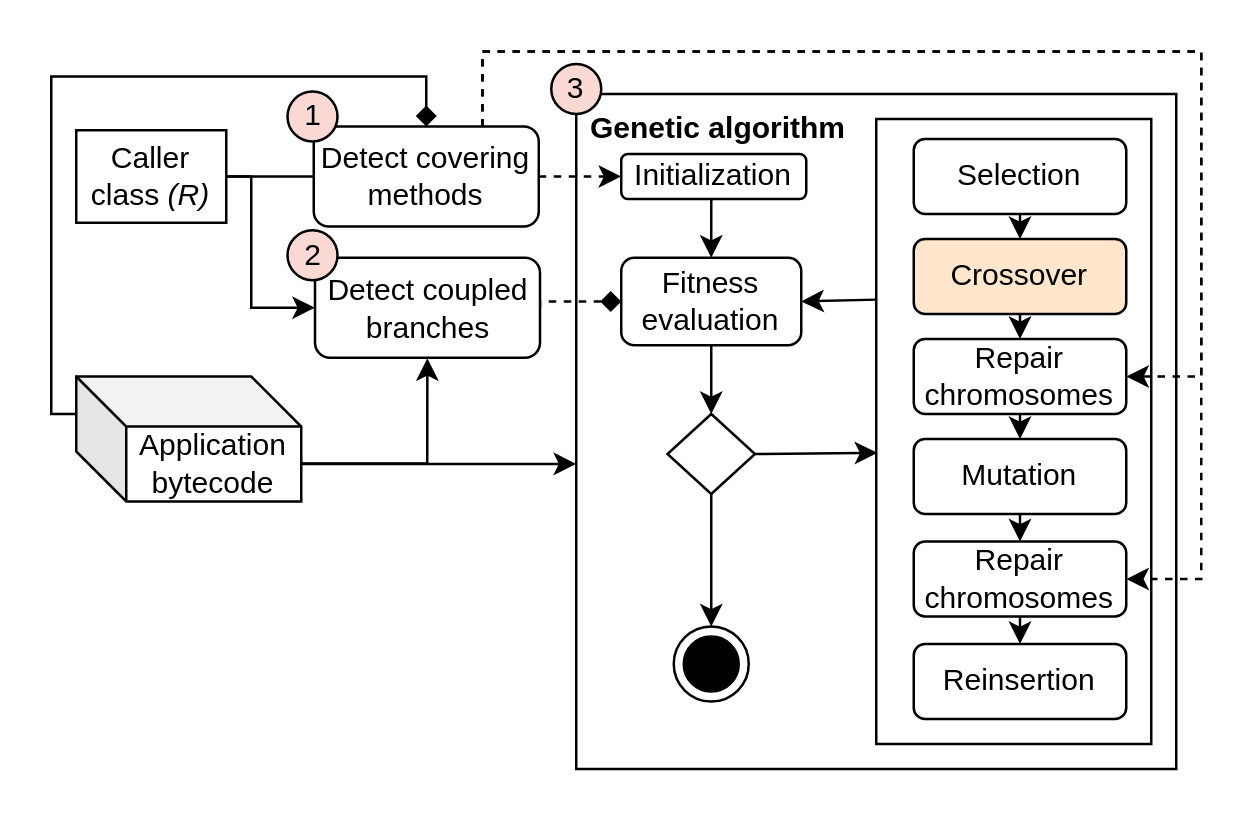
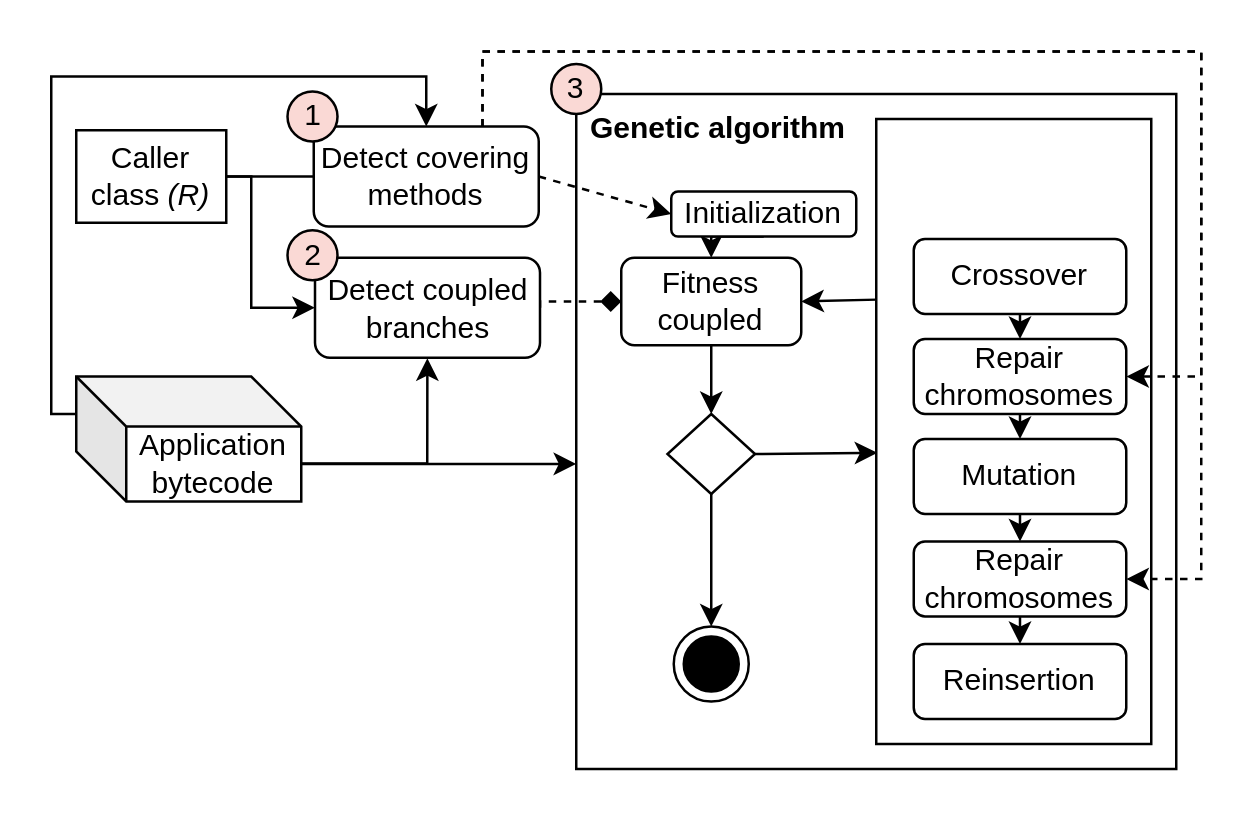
  <mxCell id="0" />
  <mxCell id="1" parent="0" />
  <mxCell id="2" value="" style="rounded=0;whiteSpace=wrap;html=1;strokeColor=#000000;gradientColor=none;" parent="1" vertex="1"><mxGeometry x="230" y="37" width="240" height="270" as="geometry" /></mxCell>
  <mxCell id="3" style="rounded=0;orthogonalLoop=1;jettySize=auto;html=1;exitX=0;exitY=0;exitDx=90;exitDy=35;exitPerimeter=0;entryX=0;entryY=0.548;entryDx=0;entryDy=0;entryPerimeter=0;startArrow=none;startFill=0;endArrow=classic;endFill=1;" parent="1" source="6" target="2" edge="1"><mxGeometry relative="1" as="geometry" /></mxCell>
- <mxCell id="4" style="edgeStyle=orthogonalEdgeStyle;rounded=0;orthogonalLoop=1;jettySize=auto;html=1;exitX=0;exitY=0;exitDx=0;exitDy=15;exitPerimeter=0;entryX=0.5;entryY=0;entryDx=0;entryDy=0;startArrow=none;startFill=0;endArrow=diamond;endFill=1;" parent="1" source="6" target="8" edge="1"><mxGeometry relative="1" as="geometry"><Array as="points"><mxPoint x="20" y="165" /><mxPoint x="20" y="30" /><mxPoint x="170" y="30" /></Array></mxGeometry></mxCell>
+ <mxCell id="4" style="edgeStyle=orthogonalEdgeStyle;rounded=0;orthogonalLoop=1;jettySize=auto;html=1;exitX=0;exitY=0;exitDx=0;exitDy=15;exitPerimeter=0;entryX=0.5;entryY=0;entryDx=0;entryDy=0;startArrow=none;startFill=0;endArrow=classic;endFill=1;" parent="1" source="6" target="8" edge="1"><mxGeometry relative="1" as="geometry"><Array as="points"><mxPoint x="20" y="165" /><mxPoint x="20" y="30" /><mxPoint x="170" y="30" /></Array></mxGeometry></mxCell>
  <mxCell id="5" style="edgeStyle=orthogonalEdgeStyle;rounded=0;orthogonalLoop=1;jettySize=auto;html=1;entryX=0.5;entryY=1;entryDx=0;entryDy=0;exitX=0;exitY=0;exitDx=90;exitDy=35;exitPerimeter=0;" parent="1" edge="1"><mxGeometry relative="1" as="geometry"><mxPoint x="120.103" y="184.759" as="sourcePoint" /><Array as="points"><mxPoint x="170" y="185" /></Array><mxPoint x="170.448" y="142.69" as="targetPoint" /></mxGeometry></mxCell>
  <mxCell id="6" value="Application bytecode" style="shape=cube;whiteSpace=wrap;html=1;boundedLbl=1;backgroundOutline=1;darkOpacity=0.05;darkOpacity2=0.1;" parent="1" vertex="1"><mxGeometry x="30" y="150" width="90" height="50" as="geometry" /></mxCell>
  <mxCell id="7" style="rounded=0;orthogonalLoop=1;jettySize=auto;html=1;exitX=1;exitY=0.5;exitDx=0;exitDy=0;entryX=0;entryY=0.5;entryDx=0;entryDy=0;startArrow=none;startFill=0;endArrow=classic;endFill=1;dashed=1;" parent="1" source="8" target="16" edge="1"><mxGeometry relative="1" as="geometry" /></mxCell>
  <mxCell id="8" value="Detect covering methods" style="rounded=1;whiteSpace=wrap;html=1;" parent="1" vertex="1"><mxGeometry x="125" y="50" width="90" height="40" as="geometry" /></mxCell>
  <mxCell id="9" style="edgeStyle=orthogonalEdgeStyle;rounded=0;orthogonalLoop=1;jettySize=auto;html=1;exitX=1;exitY=0.5;exitDx=0;exitDy=0;dashed=1;startArrow=none;startFill=0;endArrow=diamond;endFill=1;" parent="1" source="10" target="18" edge="1"><mxGeometry relative="1" as="geometry"><Array as="points"><mxPoint x="215" y="120" /></Array></mxGeometry></mxCell>
  <mxCell id="10" value="Detect coupled branches" style="rounded=1;whiteSpace=wrap;html=1;" parent="1" vertex="1"><mxGeometry x="125.5" y="102.5" width="90" height="40" as="geometry" /></mxCell>
  <mxCell id="11" value="" style="rounded=0;orthogonalLoop=1;jettySize=auto;html=1;startArrow=none;startFill=0;endArrow=none;endFill=1;exitX=1;exitY=0.5;exitDx=0;exitDy=0;" parent="1" source="13" target="8" edge="1"><mxGeometry relative="1" as="geometry" /></mxCell>
  <mxCell id="12" style="rounded=0;orthogonalLoop=1;jettySize=auto;html=1;exitX=1;exitY=0.5;exitDx=0;exitDy=0;startArrow=none;startFill=0;endArrow=classic;endFill=1;entryX=0;entryY=0.5;entryDx=0;entryDy=0;edgeStyle=orthogonalEdgeStyle;" parent="1" source="13" target="10" edge="1"><mxGeometry relative="1" as="geometry"><mxPoint x="110" y="132" as="targetPoint" /><Array as="points"><mxPoint x="100" y="70" /><mxPoint x="100" y="123" /></Array></mxGeometry></mxCell>
  <mxCell id="13" value="Caller class &lt;i&gt;(R)&lt;/i&gt;" style="rounded=0;whiteSpace=wrap;html=1;" parent="1" vertex="1"><mxGeometry x="30" y="51.5" width="60" height="37" as="geometry" /></mxCell>
  <mxCell id="14" value="&lt;b&gt;Genetic algorithm&lt;/b&gt;" style="text;html=1;resizable=0;points=[];autosize=1;align=left;verticalAlign=top;spacingTop=-4;" parent="1" vertex="1"><mxGeometry x="234" y="41" width="120" height="20" as="geometry" /></mxCell>
  <mxCell id="15" style="edgeStyle=orthogonalEdgeStyle;rounded=0;orthogonalLoop=1;jettySize=auto;html=1;exitX=0.5;exitY=1;exitDx=0;exitDy=0;entryX=0.5;entryY=0;entryDx=0;entryDy=0;startArrow=none;startFill=0;endArrow=classic;endFill=1;" parent="1" source="16" target="18" edge="1"><mxGeometry relative="1" as="geometry" /></mxCell>
- <mxCell id="16" value="Initialization" style="rounded=1;whiteSpace=wrap;html=1;" parent="1" vertex="1"><mxGeometry x="248" y="61" width="74" height="18" as="geometry" /></mxCell>
+ <mxCell id="16" value="Initialization" style="rounded=1;whiteSpace=wrap;html=1;" parent="1" vertex="1"><mxGeometry x="268" y="76" width="74" height="18" as="geometry" /></mxCell>
  <mxCell id="17" style="rounded=0;orthogonalLoop=1;jettySize=auto;html=1;exitX=0.5;exitY=1;exitDx=0;exitDy=0;entryX=0.5;entryY=0;entryDx=0;entryDy=0;startArrow=none;startFill=0;endArrow=classic;endFill=1;" parent="1" source="18" target="21" edge="1"><mxGeometry relative="1" as="geometry" /></mxCell>
- <mxCell id="18" value="Fitness evaluation" style="rounded=1;whiteSpace=wrap;html=1;" parent="1" vertex="1"><mxGeometry x="248" y="102.5" width="72" height="35" as="geometry" /></mxCell>
+ <mxCell id="18" value="Fitness coupled" style="rounded=1;whiteSpace=wrap;html=1;" parent="1" vertex="1"><mxGeometry x="248" y="102.5" width="72" height="35" as="geometry" /></mxCell>
  <mxCell id="19" style="rounded=0;orthogonalLoop=1;jettySize=auto;html=1;exitX=0.5;exitY=1;exitDx=0;exitDy=0;entryX=0.5;entryY=0;entryDx=0;entryDy=0;startArrow=none;startFill=0;endArrow=classic;endFill=1;" parent="1" source="21" target="22" edge="1"><mxGeometry relative="1" as="geometry" /></mxCell>
  <mxCell id="20" style="rounded=0;orthogonalLoop=1;jettySize=auto;html=1;exitX=1;exitY=0.5;exitDx=0;exitDy=0;startArrow=none;startFill=0;endArrow=classic;endFill=1;entryX=0.004;entryY=0.534;entryDx=0;entryDy=0;entryPerimeter=0;" parent="1" source="21" target="24" edge="1"><mxGeometry relative="1" as="geometry"><mxPoint x="348" y="183" as="targetPoint" /></mxGeometry></mxCell>
  <mxCell id="21" value="" style="rhombus;whiteSpace=wrap;html=1;" parent="1" vertex="1"><mxGeometry x="266.5" y="165" width="35" height="32" as="geometry" /></mxCell>
  <mxCell id="22" value="" style="ellipse;html=1;shape=endState;fillColor=#000000;strokeColor=#000000;" parent="1" vertex="1"><mxGeometry x="269" y="250" width="30" height="30" as="geometry" /></mxCell>
  <mxCell id="23" style="rounded=0;orthogonalLoop=1;jettySize=auto;html=1;exitX=0.004;exitY=0.289;exitDx=0;exitDy=0;startArrow=none;startFill=0;endArrow=classic;endFill=1;entryX=1;entryY=0.5;entryDx=0;entryDy=0;exitPerimeter=0;" parent="1" source="24" target="18" edge="1"><mxGeometry relative="1" as="geometry" /></mxCell>
  <mxCell id="24" value="" style="rounded=0;whiteSpace=wrap;html=1;strokeColor=#000000;" parent="1" vertex="1"><mxGeometry x="350" y="47" width="110" height="250" as="geometry" /></mxCell>
- <mxCell id="25" style="edgeStyle=orthogonalEdgeStyle;rounded=0;orthogonalLoop=1;jettySize=auto;html=1;exitX=0.5;exitY=1;exitDx=0;exitDy=0;entryX=0.5;entryY=0;entryDx=0;entryDy=0;startArrow=none;startFill=0;endArrow=classic;endFill=1;" parent="1" source="26" target="28" edge="1"><mxGeometry relative="1" as="geometry" /></mxCell>
- <mxCell id="26" value="Selection" style="rounded=1;whiteSpace=wrap;html=1;strokeColor=#000000;" parent="1" vertex="1"><mxGeometry x="365" y="55" width="85" height="30" as="geometry" /></mxCell>
  <mxCell id="27" style="edgeStyle=orthogonalEdgeStyle;rounded=0;orthogonalLoop=1;jettySize=auto;html=1;exitX=0.5;exitY=1;exitDx=0;exitDy=0;entryX=0.5;entryY=0;entryDx=0;entryDy=0;startArrow=none;startFill=0;endArrow=classic;endFill=1;" parent="1" source="28" target="30" edge="1"><mxGeometry relative="1" as="geometry" /></mxCell>
- <mxCell id="28" value="Crossover" style="rounded=1;whiteSpace=wrap;html=1;strokeColor=#000000;fillColor=#ffe6cc;" parent="1" vertex="1"><mxGeometry x="365" y="95" width="85" height="30" as="geometry" /></mxCell>
+ <mxCell id="28" value="Crossover" style="rounded=1;whiteSpace=wrap;html=1;strokeColor=#000000;" parent="1" vertex="1"><mxGeometry x="365" y="95" width="85" height="30" as="geometry" /></mxCell>
  <mxCell id="29" style="edgeStyle=orthogonalEdgeStyle;rounded=0;orthogonalLoop=1;jettySize=auto;html=1;exitX=0.5;exitY=1;exitDx=0;exitDy=0;entryX=0.5;entryY=0;entryDx=0;entryDy=0;startArrow=none;startFill=0;endArrow=classic;endFill=1;" parent="1" source="30" target="32" edge="1"><mxGeometry relative="1" as="geometry" /></mxCell>
  <mxCell id="30" value="Repair chromosomes" style="rounded=1;whiteSpace=wrap;html=1;strokeColor=#000000;" parent="1" vertex="1"><mxGeometry x="365" y="135" width="85" height="30" as="geometry" /></mxCell>
  <mxCell id="31" style="edgeStyle=orthogonalEdgeStyle;rounded=0;orthogonalLoop=1;jettySize=auto;html=1;exitX=0.5;exitY=1;exitDx=0;exitDy=0;entryX=0.5;entryY=0;entryDx=0;entryDy=0;startArrow=none;startFill=0;endArrow=classic;endFill=1;" parent="1" source="32" target="34" edge="1"><mxGeometry relative="1" as="geometry" /></mxCell>
  <mxCell id="32" value="Mutation" style="rounded=1;whiteSpace=wrap;html=1;strokeColor=#000000;" parent="1" vertex="1"><mxGeometry x="365" y="175" width="85" height="30" as="geometry" /></mxCell>
  <mxCell id="33" style="edgeStyle=orthogonalEdgeStyle;rounded=0;orthogonalLoop=1;jettySize=auto;html=1;exitX=0.5;exitY=1;exitDx=0;exitDy=0;entryX=0.5;entryY=0;entryDx=0;entryDy=0;startArrow=none;startFill=0;endArrow=classic;endFill=1;" parent="1" source="34" target="35" edge="1"><mxGeometry relative="1" as="geometry" /></mxCell>
  <mxCell id="34" value="Repair chromosomes" style="rounded=1;whiteSpace=wrap;html=1;strokeColor=#000000;" parent="1" vertex="1"><mxGeometry x="365" y="216" width="85" height="30" as="geometry" /></mxCell>
  <mxCell id="35" value="Reinsertion" style="rounded=1;whiteSpace=wrap;html=1;strokeColor=#000000;" parent="1" vertex="1"><mxGeometry x="365" y="257" width="85" height="30" as="geometry" /></mxCell>
  <mxCell id="36" style="edgeStyle=orthogonalEdgeStyle;rounded=0;orthogonalLoop=1;jettySize=auto;html=1;exitX=0.75;exitY=0;exitDx=0;exitDy=0;entryX=1;entryY=0.5;entryDx=0;entryDy=0;dashed=1;" parent="1" source="8" target="30" edge="1"><mxGeometry relative="1" as="geometry"><Array as="points"><mxPoint x="193" y="20" /><mxPoint x="480" y="20" /><mxPoint x="480" y="150" /></Array></mxGeometry></mxCell>
  <mxCell id="37" style="edgeStyle=orthogonalEdgeStyle;rounded=0;orthogonalLoop=1;jettySize=auto;html=1;exitX=0.75;exitY=0;exitDx=0;exitDy=0;entryX=1;entryY=0.5;entryDx=0;entryDy=0;dashed=1;" parent="1" source="8" target="34" edge="1"><mxGeometry relative="1" as="geometry"><Array as="points"><mxPoint x="193" y="20" /><mxPoint x="480" y="20" /><mxPoint x="480" y="231" /></Array></mxGeometry></mxCell>
  <mxCell id="38" value="1" style="ellipse;whiteSpace=wrap;html=1;aspect=fixed;fillColor=#fad9d5;strokeColor=#000000;" parent="1" vertex="1"><mxGeometry x="114.5" y="36" width="20" height="20" as="geometry" /></mxCell>
  <mxCell id="39" value="2" style="ellipse;whiteSpace=wrap;html=1;aspect=fixed;fillColor=#fad9d5;strokeColor=#000000;" parent="1" vertex="1"><mxGeometry x="114.5" y="91.5" width="20" height="20" as="geometry" /></mxCell>
  <mxCell id="40" value="3" style="ellipse;whiteSpace=wrap;html=1;aspect=fixed;fillColor=#fad9d5;strokeColor=#000000;" parent="1" vertex="1"><mxGeometry x="220" y="25" width="20" height="20" as="geometry" /></mxCell>
